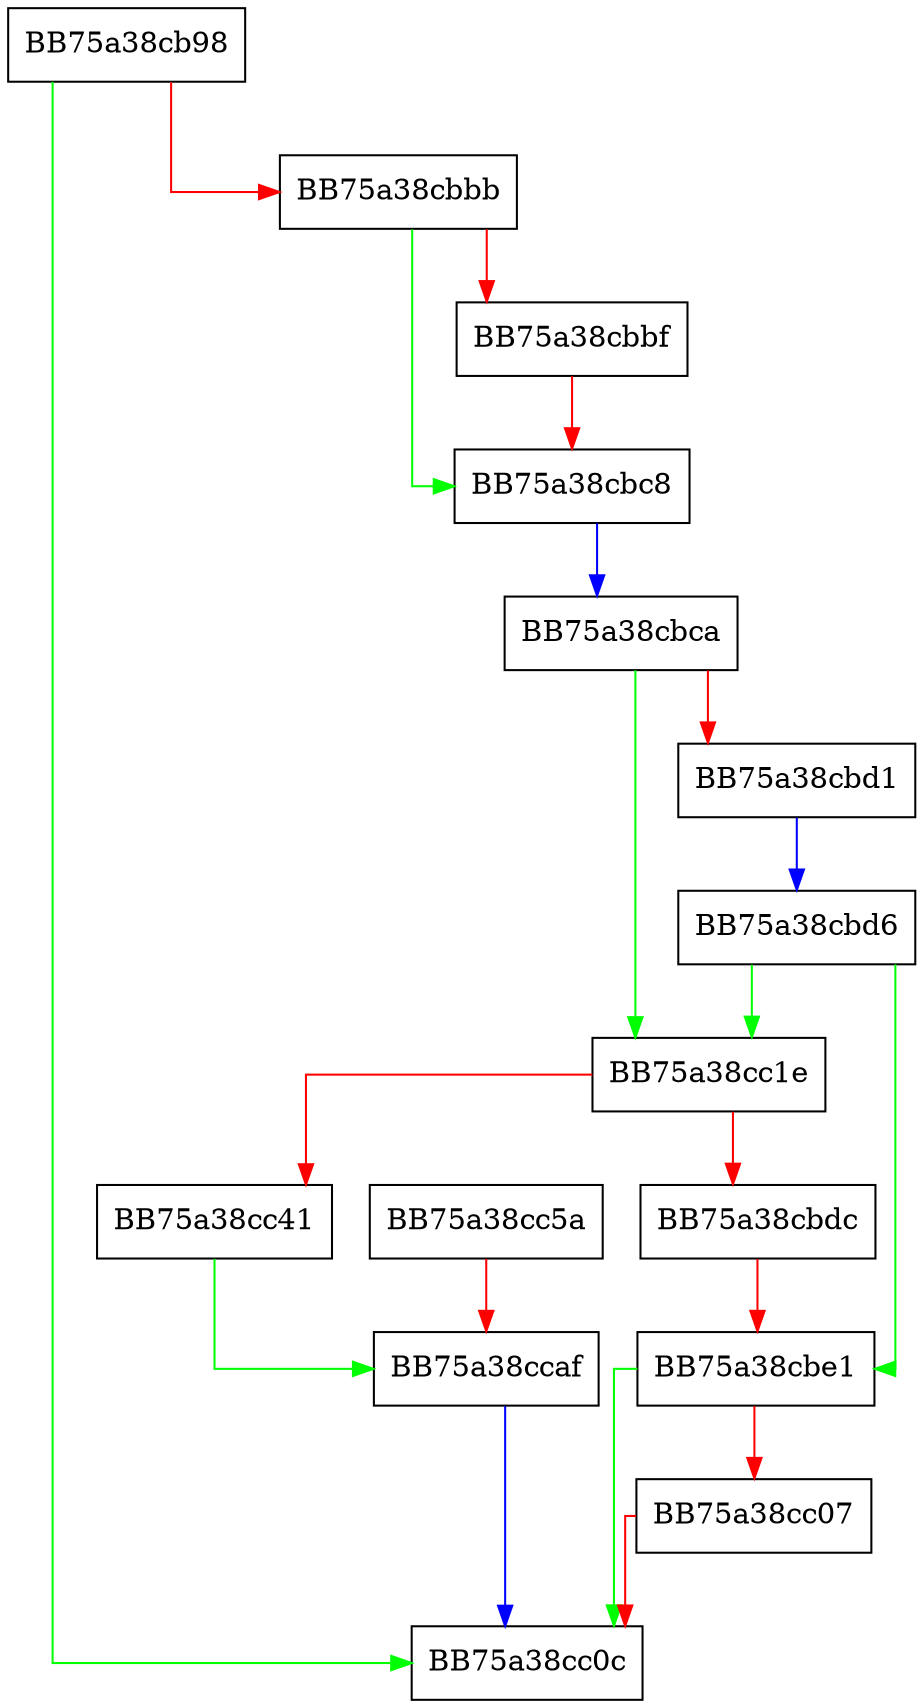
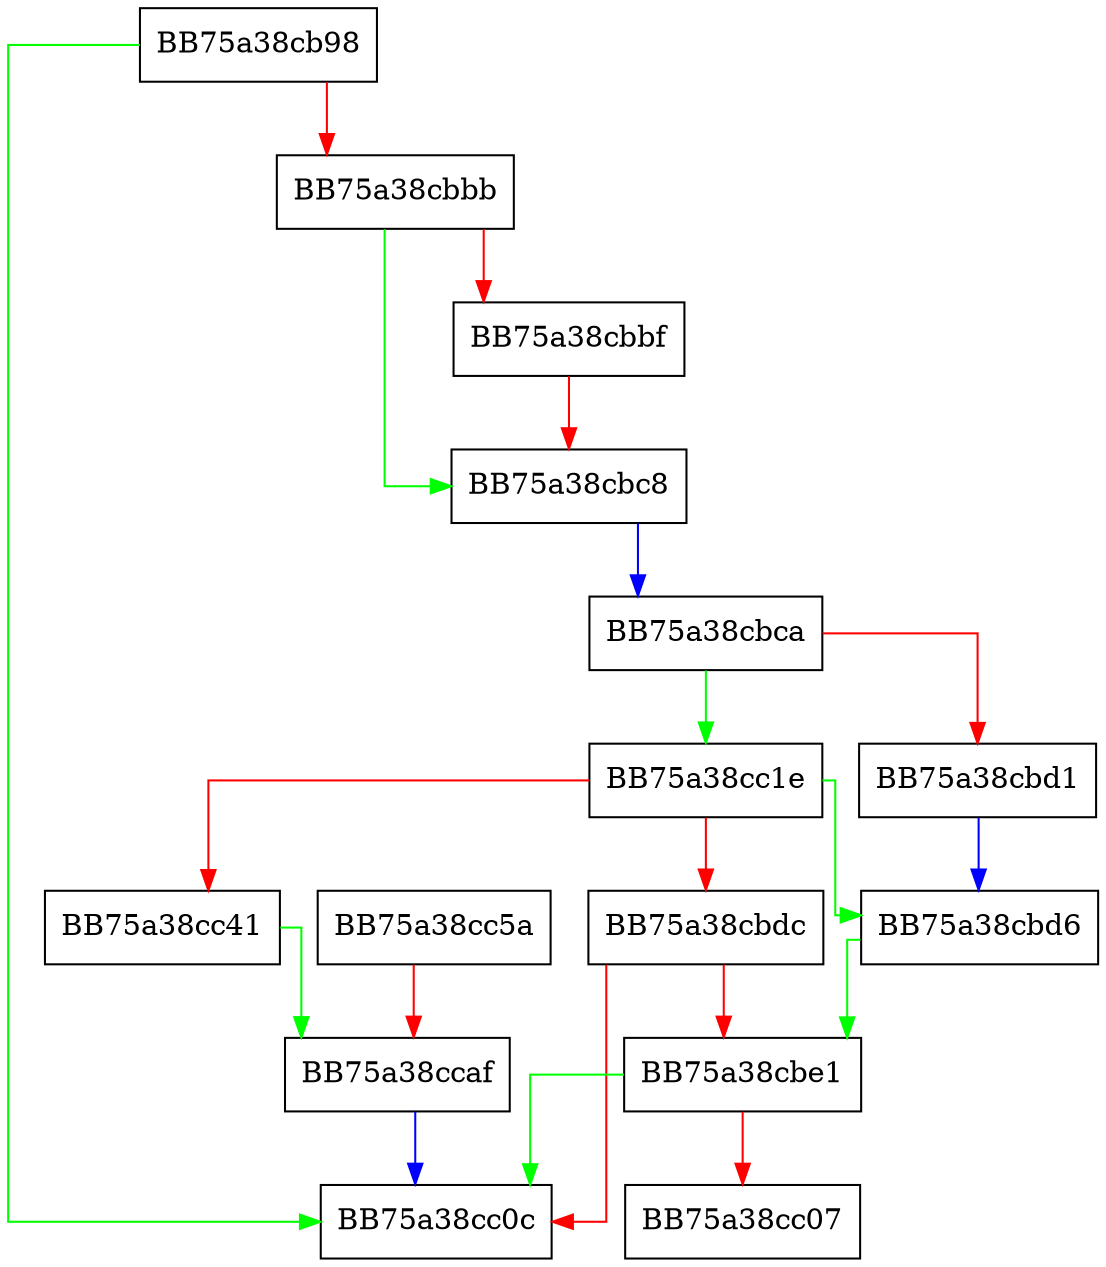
  digraph {
    splines=ortho
    node [shape=box]
    edge [color=red]
    BB75a38cb98
    BB75a38cc0c
    BB75a38cbbb
    BB75a38cbc8
    BB75a38cbbf
    BB75a38cbca
    BB75a38cc1e
    BB75a38cbd1
    BB75a38cbd6
    BB75a38cc41
    BB75a38cbdc
    BB75a38cbe1
    BB75a38ccaf
    BB75a38cc07
    BB75a38cc5a
    BB75a38cb98 -> BB75a38cc0c [color=green]
    BB75a38cb98 -> BB75a38cbbb
    BB75a38cbbb -> BB75a38cbc8 [color=green]
    BB75a38cbbb -> BB75a38cbbf
    BB75a38cbc8 -> BB75a38cbca [color=blue]
    BB75a38cbbf -> BB75a38cbc8
    BB75a38cbca -> BB75a38cc1e [color=green]
    BB75a38cbca -> BB75a38cbd1
-   BB75a38cbd6 -> BB75a38cc1e [color=green]
+   BB75a38cc1e -> BB75a38cbd6 [color=green]
    BB75a38cc1e -> BB75a38cc41
    BB75a38cc1e -> BB75a38cbdc
    BB75a38cbd1 -> BB75a38cbd6 [color=blue]
    BB75a38cbd6 -> BB75a38cbe1 [color=green]
    BB75a38cc41 -> BB75a38ccaf [color=green]
    BB75a38cbdc -> BB75a38cbe1
    BB75a38cbe1 -> BB75a38cc0c [color=green]
    BB75a38cbe1 -> BB75a38cc07
    BB75a38ccaf -> BB75a38cc0c [color=blue]
-   BB75a38cc07 -> BB75a38cc0c
+   BB75a38cbdc -> BB75a38cc0c
    BB75a38cc5a -> BB75a38ccaf
  }
